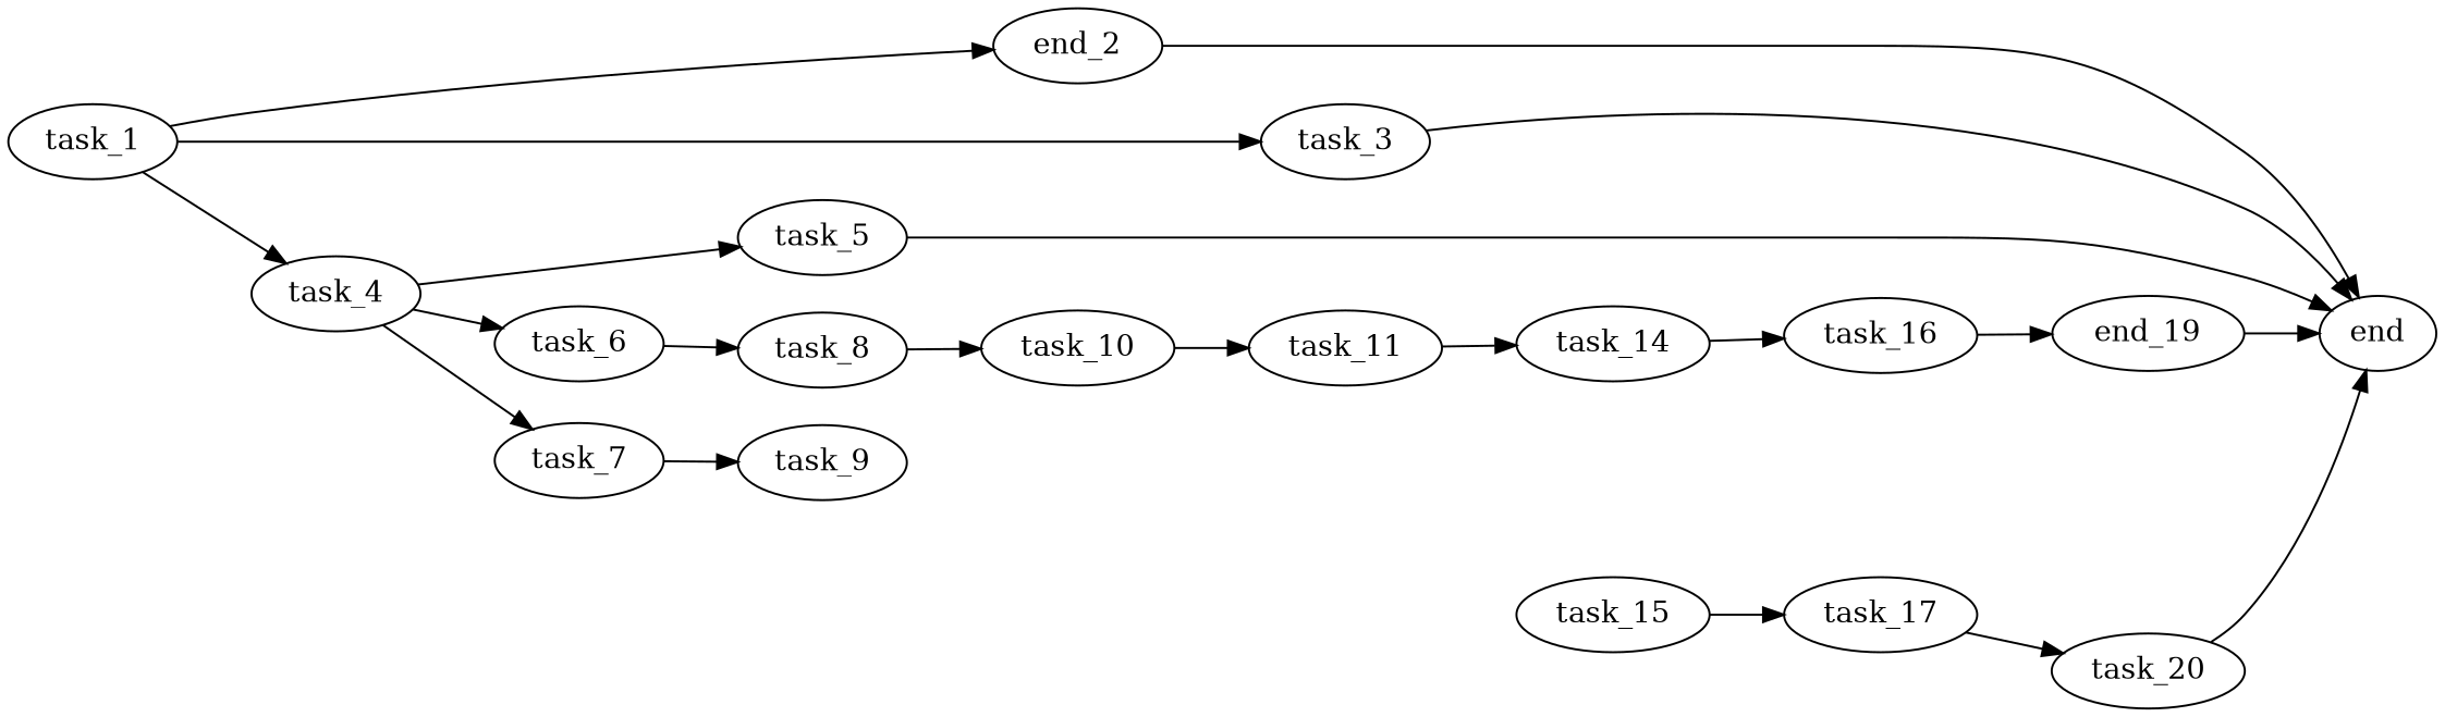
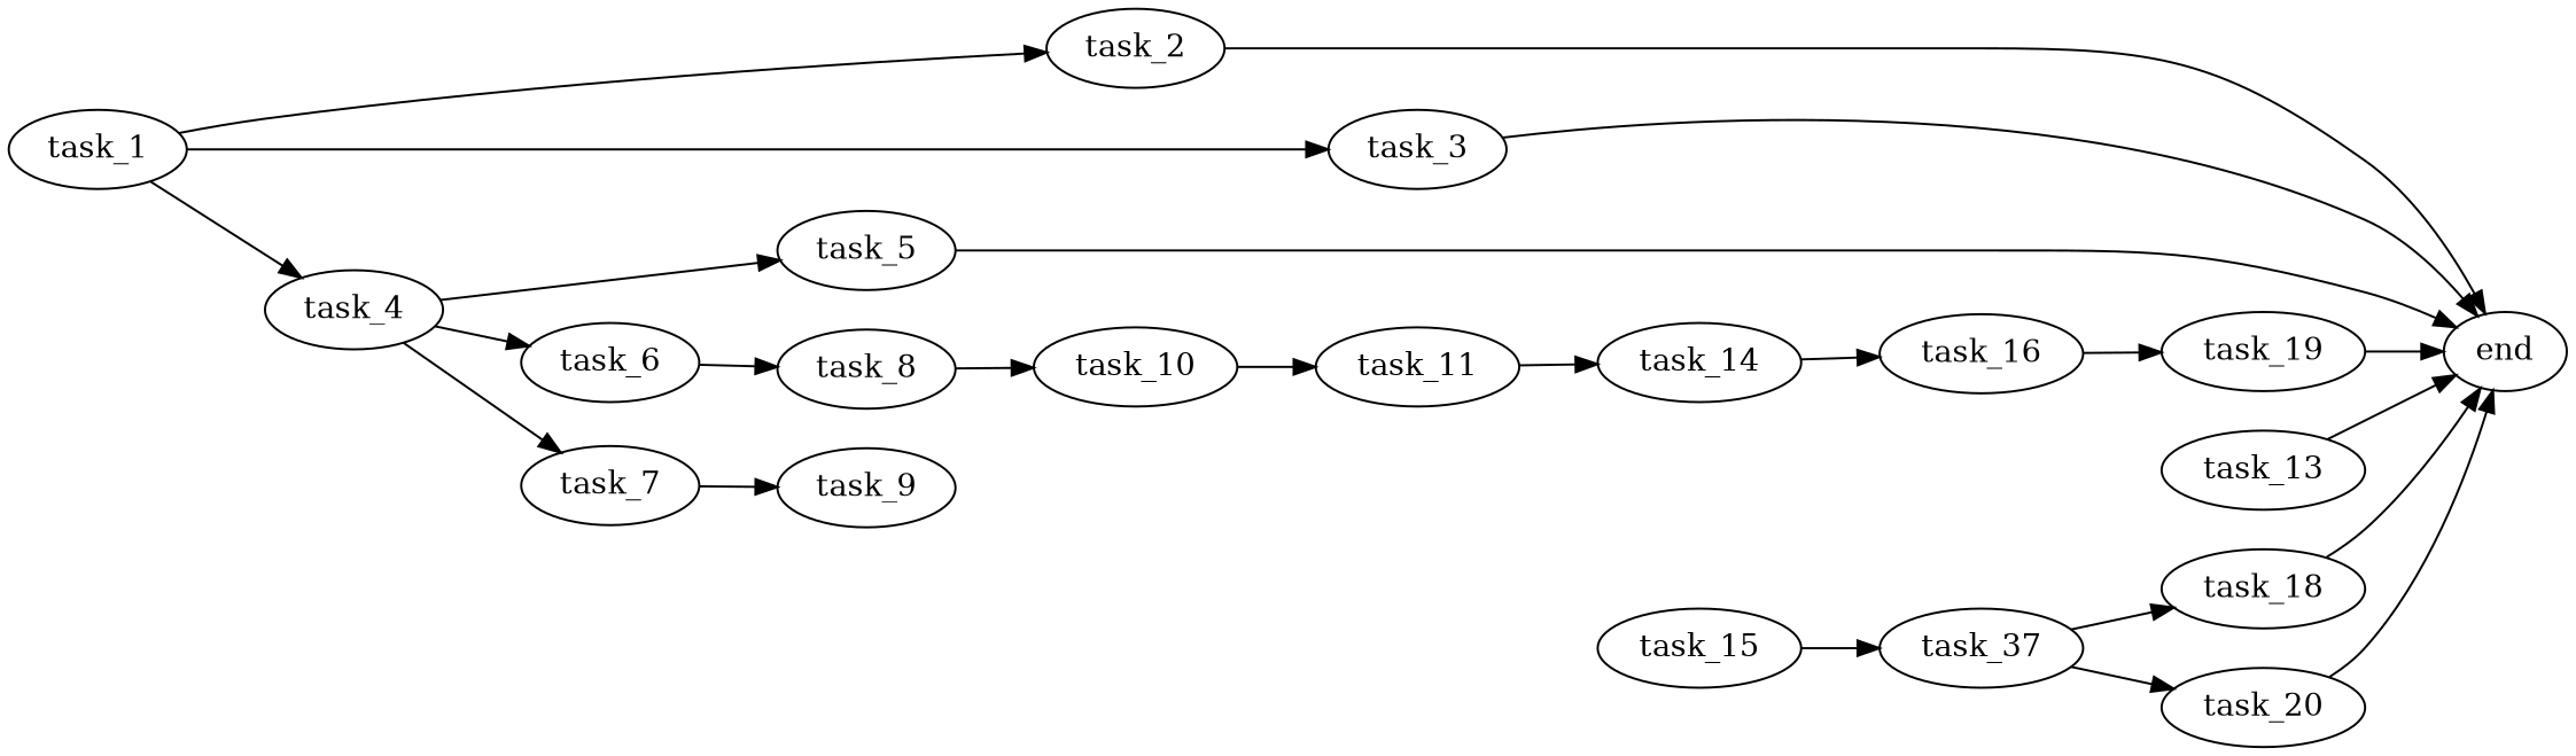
  digraph {
    rankdir=LR
    task_1
-   task_2 [label=end_2]
+   task_2
    task_3
    task_4
    end
    task_5
    task_6
    task_7
    task_8
    task_9
    task_10
    task_11
    task_14
    task_16
+   task_13
    task_15
-   task_17
-   task_19 [label=end_19]
+   task_17 [label=task_37]
+   task_19
+   task_18
    task_20
    task_1 -> task_2
    task_1 -> task_3
    task_1 -> task_4
    task_2 -> end
    task_3 -> end
    task_4 -> task_5
    task_4 -> task_6
    task_4 -> task_7
    task_5 -> end
    task_6 -> task_8
    task_7 -> task_9
    task_8 -> task_10
    task_10 -> task_11
    task_11 -> task_14
    task_14 -> task_16
    task_16 -> task_19
+   task_13 -> end
    task_15 -> task_17
+   task_17 -> task_18
    task_17 -> task_20
    task_19 -> end
+   task_18 -> end
    task_20 -> end
  }
